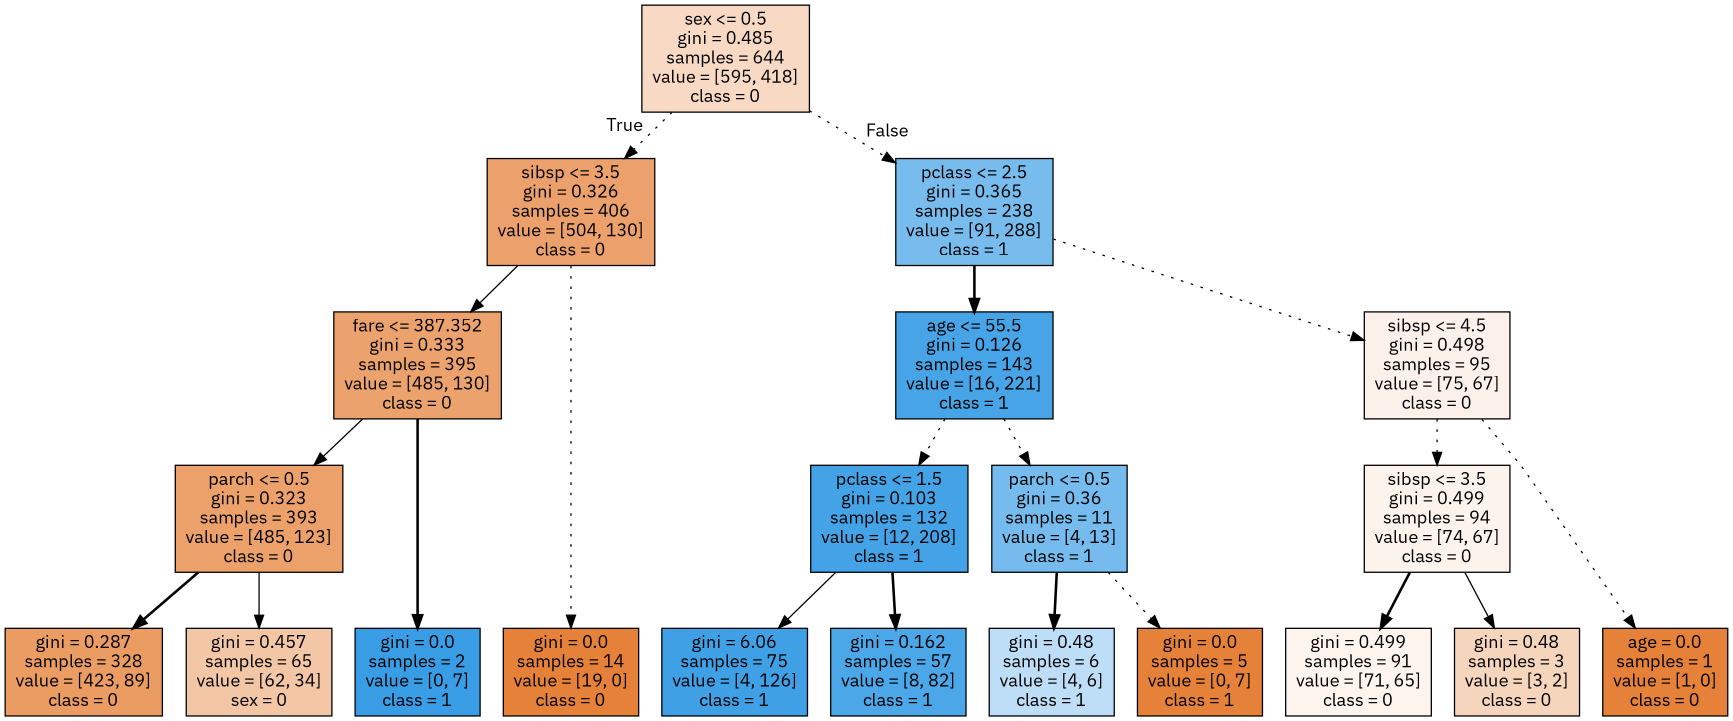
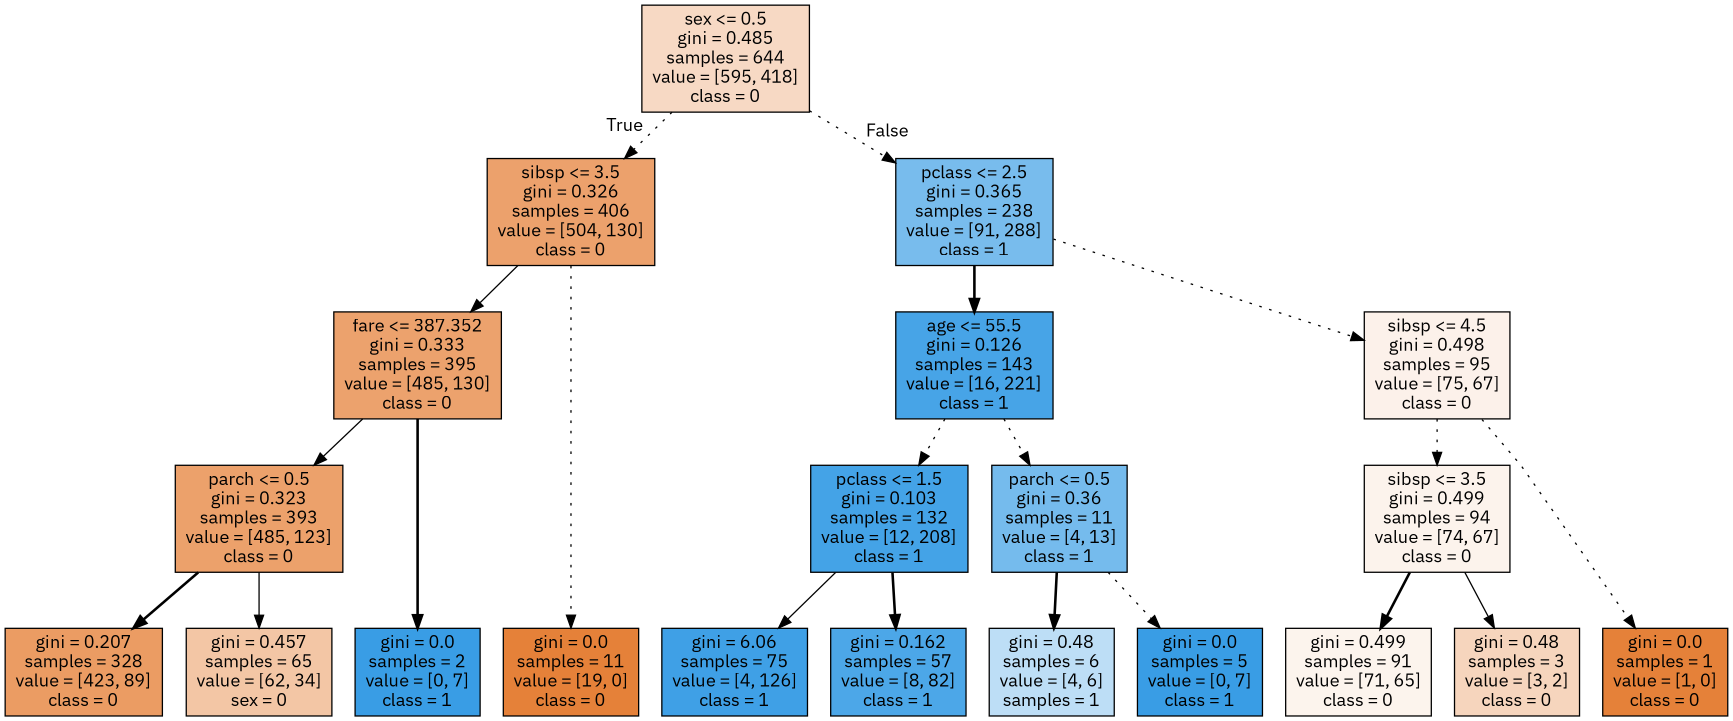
  digraph {
    fontname="IBM Plex Sans"
    ranksep=equally
    splines=polyline
    node [color=black fillcolor="#399de5ff" fontname="IBM Plex Sans" shape=box style=filled]
    edge [fontname="IBM Plex Sans" style=dotted]
    n1 [fillcolor="#e581394c" label="sex <= 0.5\ngini = 0.485\nsamples = 644\nvalue = [595, 418]\nclass = 0"]
    n2 [fillcolor="#e58139bd" label="sibsp <= 3.5\ngini = 0.326\nsamples = 406\nvalue = [504, 130]\nclass = 0"]
    n3 [fillcolor="#399de5ae" label="pclass <= 2.5\ngini = 0.365\nsamples = 238\nvalue = [91, 288]\nclass = 1"]
    n4 [fillcolor="#e58139bb" label="fare <= 387.352\ngini = 0.333\nsamples = 395\nvalue = [485, 130]\nclass = 0"]
    n5 [fillcolor="#399de5ed" label="age <= 55.5\ngini = 0.126\nsamples = 143\nvalue = [16, 221]\nclass = 1"]
    n6 [fillcolor="#e581391b" label="sibsp <= 4.5\ngini = 0.498\nsamples = 95\nvalue = [75, 67]\nclass = 0"]
    n7 [fillcolor="#e58139be" label="parch <= 0.5\ngini = 0.323\nsamples = 393\nvalue = [485, 123]\nclass = 0"]
    n8 [fillcolor="#399de5f0" label="pclass <= 1.5\ngini = 0.103\nsamples = 132\nvalue = [12, 208]\nclass = 1"]
    n9 [fillcolor="#399de5b1" label="parch <= 0.5\ngini = 0.36\nsamples = 11\nvalue = [4, 13]\nclass = 1"]
    n10 [fillcolor="#e5813918" label="sibsp <= 3.5\ngini = 0.499\nsamples = 94\nvalue = [74, 67]\nclass = 0"]
-   n11 [fillcolor="#e58139c9" label="gini = 0.287\nsamples = 328\nvalue = [423, 89]\nclass = 0"]
+   n11 [fillcolor="#e58139c9" label="gini = 0.207\nsamples = 328\nvalue = [423, 89]\nclass = 0"]
    n12 [fillcolor="#e5813973" label="gini = 0.457\nsamples = 65\nvalue = [62, 34]\nsex = 0"]
    n13 [label="gini = 0.0\nsamples = 2\nvalue = [0, 7]\nclass = 1"]
-   n14 [fillcolor="#e58139ff" label="gini = 0.0\nsamples = 14\nvalue = [19, 0]\nclass = 0"]
+   n14 [fillcolor="#e58139ff" label="gini = 0.0\nsamples = 11\nvalue = [19, 0]\nclass = 0"]
    n15 [fillcolor="#399de5f7" label="gini = 6.06\nsamples = 75\nvalue = [4, 126]\nclass = 1"]
    n16 [fillcolor="#399de5e6" label="gini = 0.162\nsamples = 57\nvalue = [8, 82]\nclass = 1"]
-   n17 [fillcolor="#399de555" label="gini = 0.48\nsamples = 6\nvalue = [4, 6]\nclass = 1"]
-   n18 [fillcolor="#e58139ff" label="gini = 0.0\nsamples = 5\nvalue = [0, 7]\nclass = 1"]
+   n17 [fillcolor="#399de555" label="gini = 0.48\nsamples = 6\nvalue = [4, 6]\nsamples = 1"]
+   n18 [label="gini = 0.0\nsamples = 5\nvalue = [0, 7]\nclass = 1"]
    n19 [fillcolor="#e5813916" label="gini = 0.499\nsamples = 91\nvalue = [71, 65]\nclass = 0"]
    n20 [fillcolor="#e5813955" label="gini = 0.48\nsamples = 3\nvalue = [3, 2]\nclass = 0"]
-   n21 [fillcolor="#e58139ff" label="age = 0.0\nsamples = 1\nvalue = [1, 0]\nclass = 0"]
+   n21 [fillcolor="#e58139ff" label="gini = 0.0\nsamples = 1\nvalue = [1, 0]\nclass = 0"]
    subgraph sub_1 {
      rank=same
      n1
    }
    subgraph sub_2 {
      rank=same
      n2
      n3
    }
    subgraph sub_3 {
      rank=same
      n4
      n5
      n6
    }
    subgraph sub_4 {
      rank=same
      n7
      n8
      n9
      n10
    }
    subgraph sub_5 {
      rank=same
      n11
      n12
      n13
      n14
      n15
      n16
      n17
      n18
      n19
      n20
      n21
    }
    n1 -> n2 [headlabel=True labelangle=45 labeldistance=2.5]
    n1 -> n3 [headlabel=False labelangle=-45 labeldistance=2.5]
    n2 -> n4 [style=solid]
    n2 -> n14
    n3 -> n5 [style=bold]
    n3 -> n6
    n4 -> n7 [style=solid]
    n4 -> n13 [style=bold]
    n5 -> n8
    n5 -> n9
    n6 -> n10
    n6 -> n21
    n7 -> n11 [style=bold]
    n7 -> n12 [style=solid]
    n8 -> n15 [style=solid]
    n8 -> n16 [style=bold]
    n9 -> n17 [style=bold]
    n9 -> n18
    n10 -> n19 [style=bold]
    n10 -> n20 [style=solid]
  }
